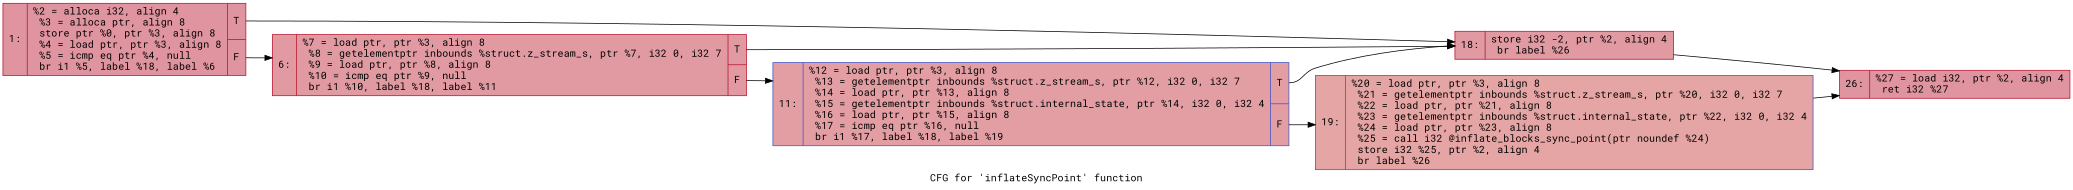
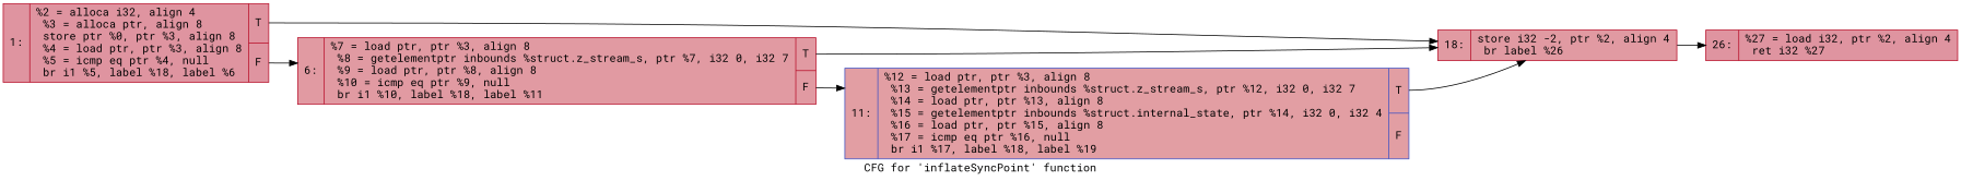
  digraph {
    label="CFG for 'inflateSyncPoint' function"
    rankdir=LR
    fontname="Roboto Mono"
    node [color="#b70d28ff" fillcolor="#b70d2870" fontname="Roboto Mono" shape=record style=filled]
    edge [tailport=s0 fontname="Roboto Mono"]
    n1 [label="{1:\l|  %2 = alloca i32, align 4\l  %3 = alloca ptr, align 8\l  store ptr %0, ptr %3, align 8\l  %4 = load ptr, ptr %3, align 8\l  %5 = icmp eq ptr %4, null\l  br i1 %5, label %18, label %6\l|{<s0>T|<s1>F}}"]
    n2 [fillcolor="#bb1b2c70" label="{18:\l|  store i32 -2, ptr %2, align 4\l  br label %26\l}"]
    n3 [fillcolor="#bb1b2c70" label="{6:\l|  %7 = load ptr, ptr %3, align 8\l  %8 = getelementptr inbounds %struct.z_stream_s, ptr %7, i32 0, i32 7\l  %9 = load ptr, ptr %8, align 8\l  %10 = icmp eq ptr %9, null\l  br i1 %10, label %18, label %11\l|{<s0>T|<s1>F}}"]
    n4 [label="{26:\l|  %27 = load i32, ptr %2, align 4\l  ret i32 %27\l}"]
    n5 [color="#3d50c3ff" fillcolor="#be242e70" label="{11:\l|  %12 = load ptr, ptr %3, align 8\l  %13 = getelementptr inbounds %struct.z_stream_s, ptr %12, i32 0, i32 7\l  %14 = load ptr, ptr %13, align 8\l  %15 = getelementptr inbounds %struct.internal_state, ptr %14, i32 0, i32 4\l  %16 = load ptr, ptr %15, align 8\l  %17 = icmp eq ptr %16, null\l  br i1 %17, label %18, label %19\l|{<s0>T|<s1>F}}"]
-   n6 [color="#3d50c3ff" fillcolor="#c5333470" label="{19:\l|  %20 = load ptr, ptr %3, align 8\l  %21 = getelementptr inbounds %struct.z_stream_s, ptr %20, i32 0, i32 7\l  %22 = load ptr, ptr %21, align 8\l  %23 = getelementptr inbounds %struct.internal_state, ptr %22, i32 0, i32 4\l  %24 = load ptr, ptr %23, align 8\l  %25 = call i32 @inflate_blocks_sync_point(ptr noundef %24)\l  store i32 %25, ptr %2, align 4\l  br label %26\l}"]
    n1 -> n2
    n1 -> n3 [tailport=s1]
    n2 -> n4 [tailport=""]
    n3 -> n2
    n3 -> n5 [tailport=s1]
    n5 -> n2
-   n5 -> n6 [tailport=s1]
-   n6 -> n4 [tailport=""]
  }
